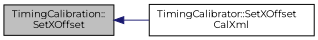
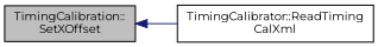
  digraph {
    rankdir=LR
    fontname=Montserrat
    node [color=black fontname=Montserrat fontsize=10 shape=record style=filled]
    n1 [fillcolor=grey75 fontcolor=black height=0.2 label="TimingCalibration::\lSetXOffset" width=0.4]
-   n2 [fillcolor=white height=0.2 label="TimingCalibrator::SetXOffset\lCalXml" width=0.4]
+   n2 [fillcolor=white height=0.2 label="TimingCalibrator::ReadTiming\lCalXml" width=0.4]
    n1 -> n2 [color=midnightblue dir=back fontname=Montserrat fontsize=10 labelfontname=Helvetica labelfontsize=10 style=solid]
  }
